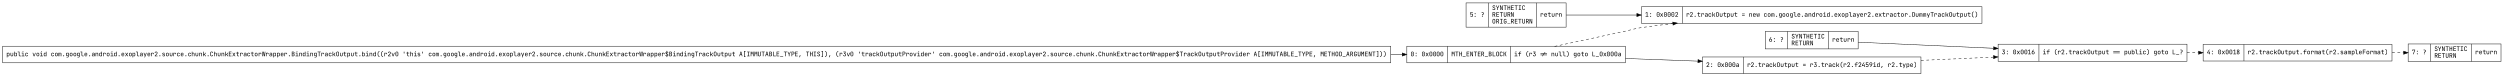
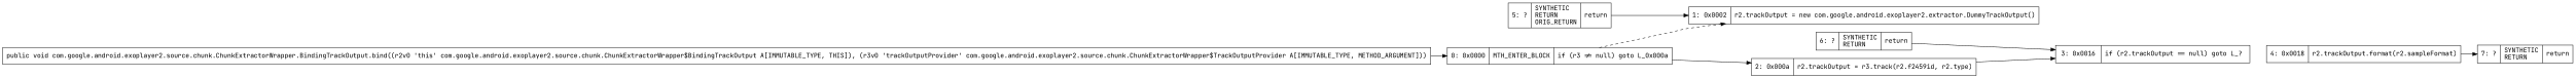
  digraph {
    fontname="JetBrains Mono"
    rankdir=LR
    node [fontname="JetBrains Mono" shape=record]
    edge [fontname="JetBrains Mono"]
    n1 [label="{0\:\ 0x0000|MTH_ENTER_BLOCK\l|if (r3 != null) goto L_0x000a\l}"]
    n2 [label="{1\:\ 0x0002|r2.trackOutput = new com.google.android.exoplayer2.extractor.DummyTrackOutput()\l}"]
    n3 [label="{2\:\ 0x000a|r2.trackOutput = r3.track(r2.f2459id, r2.type)\l}"]
-   n4 [label="{3\:\ 0x0016|if (r2.trackOutput == public) goto L_?\l}"]
+   n4 [label="{3\:\ 0x0016|if (r2.trackOutput == null) goto L_?\l}"]
    n5 [label="{5\:\ ?|SYNTHETIC\lRETURN\lORIG_RETURN\l|return\l}"]
    n6 [label="{4\:\ 0x0018|r2.trackOutput.format(r2.sampleFormat)\l}"]
    n7 [label="{7\:\ ?|SYNTHETIC\lRETURN\l|return\l}"]
    n8 [label="{6\:\ ?|SYNTHETIC\lRETURN\l|return\l}"]
    n9 [label="{public void com.google.android.exoplayer2.source.chunk.ChunkExtractorWrapper.BindingTrackOutput.bind((r2v0 'this' com.google.android.exoplayer2.source.chunk.ChunkExtractorWrapper$BindingTrackOutput A[IMMUTABLE_TYPE, THIS]), (r3v0 'trackOutputProvider' com.google.android.exoplayer2.source.chunk.ChunkExtractorWrapper$TrackOutputProvider A[IMMUTABLE_TYPE, METHOD_ARGUMENT])) }"]
    n1 -> n2 [style=dashed]
    n1 -> n3
-   n3 -> n4 [style=dashed]
-   n4 -> n6 [style=dashed]
+   n3 -> n4
    n5 -> n2
-   n6 -> n7 [style=dashed]
+   n6 -> n7
    n8 -> n4
    n9 -> n1
  }
